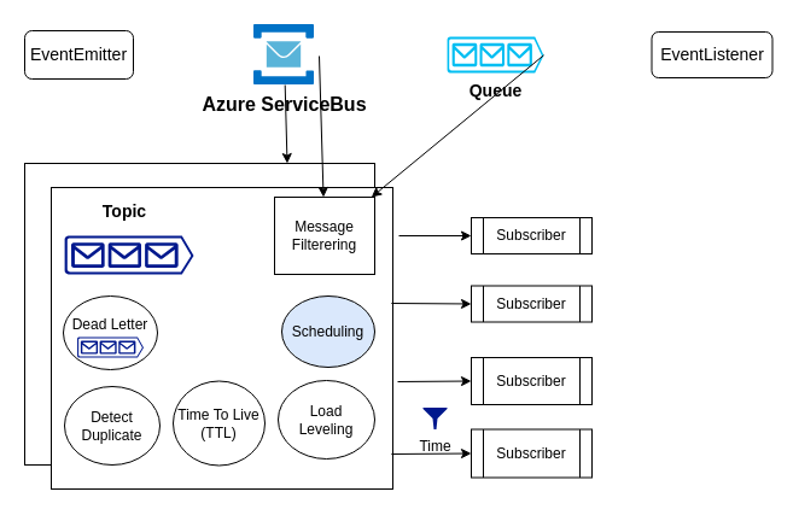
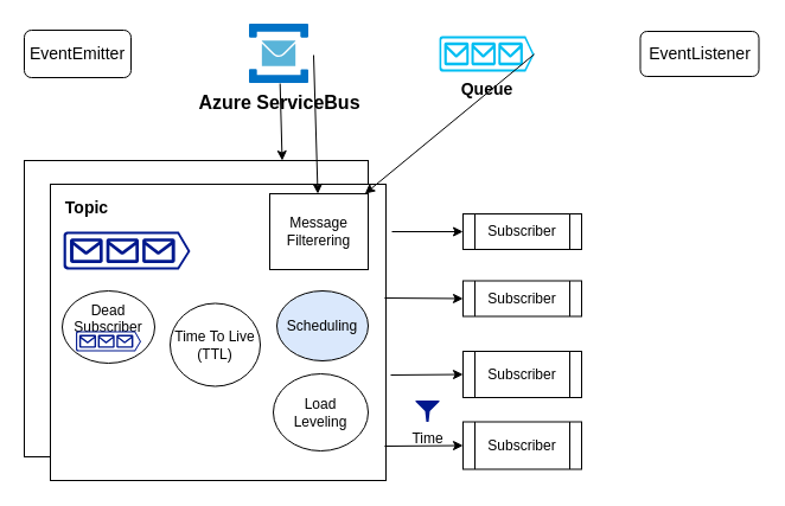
  <mxCell id="0" />
  <mxCell id="1" parent="0" />
  <mxCell id="2" value="" style="rounded=0;whiteSpace=wrap;html=1;" vertex="1" parent="1"><mxGeometry x="20" y="135" width="290" height="250" as="geometry" /></mxCell>
  <mxCell id="3" value="&lt;font style=&quot;font-size: 14px&quot;&gt;EventEmitter&lt;/font&gt;" style="rounded=1;whiteSpace=wrap;html=1;" vertex="1" parent="1"><mxGeometry x="20" y="25" width="90" height="40" as="geometry" /></mxCell>
  <mxCell id="4" value="&lt;font style=&quot;font-size: 16px&quot;&gt;&lt;b&gt;&lt;font style=&quot;font-size: 16px&quot;&gt;Azure ServiceBus&lt;/font&gt;&lt;/b&gt;&lt;/font&gt;" style="aspect=fixed;html=1;points=[];align=center;image;fontSize=12;image=img/lib/mscae/Service_Bus.svg;" vertex="1" parent="1"><mxGeometry x="210" y="20" width="50" height="50" as="geometry" /></mxCell>
  <mxCell id="5" value="" style="rounded=0;whiteSpace=wrap;html=1;" vertex="1" parent="1"><mxGeometry x="42" y="155" width="283" height="250" as="geometry" /></mxCell>
  <mxCell id="6" value="&lt;b&gt;&lt;font style=&quot;font-size: 14px&quot;&gt;Queue&lt;/font&gt;&lt;/b&gt;" style="verticalLabelPosition=bottom;html=1;verticalAlign=top;align=center;strokeColor=none;fillColor=#00BEF2;shape=mxgraph.azure.queue_generic;pointerEvents=1;" vertex="1" parent="1"><mxGeometry x="370" y="30" width="80" height="30" as="geometry" /></mxCell>
  <mxCell id="7" value="&lt;font style=&quot;font-size: 14px&quot;&gt;EventListener&lt;/font&gt;" style="rounded=1;whiteSpace=wrap;html=1;" vertex="1" parent="1"><mxGeometry x="539.5" y="26" width="100" height="38" as="geometry" /></mxCell>
  <mxCell id="8" value="Subscriber" style="shape=process;whiteSpace=wrap;html=1;backgroundOutline=1;" vertex="1" parent="1"><mxGeometry x="390" y="180" width="100" height="30" as="geometry" /></mxCell>
  <mxCell id="9" value="" style="aspect=fixed;pointerEvents=1;shadow=0;dashed=0;html=1;strokeColor=none;labelPosition=center;verticalLabelPosition=bottom;verticalAlign=top;align=center;fillColor=#00188D;shape=mxgraph.azure.queue_generic" vertex="1" parent="1"><mxGeometry x="53" y="195" width="107" height="32" as="geometry" /></mxCell>
  <mxCell id="10" value="Scheduling" style="ellipse;whiteSpace=wrap;html=1;fillColor=#dae8fc;" vertex="1" parent="1"><mxGeometry x="233" y="245" width="77" height="59" as="geometry" /></mxCell>
- <mxCell id="11" value="Detect Duplicate" style="ellipse;whiteSpace=wrap;html=1;" vertex="1" parent="1"><mxGeometry x="53" y="320" width="79" height="65" as="geometry" /></mxCell>
- <mxCell id="12" value="&lt;font style=&quot;font-size: 14px&quot;&gt;&lt;b&gt;&lt;font style=&quot;font-size: 14px&quot;&gt;Topic&lt;/font&gt;&lt;/b&gt;&lt;/font&gt;" style="text;html=1;strokeColor=none;fillColor=none;align=center;verticalAlign=middle;whiteSpace=wrap;rounded=0;" vertex="1" parent="1"><mxGeometry x="83" y="165" width="40" height="20" as="geometry" /></mxCell>
+ <mxCell id="12" value="&lt;font style=&quot;font-size: 14px&quot;&gt;&lt;b&gt;&lt;font style=&quot;font-size: 14px&quot;&gt;Topic&lt;/font&gt;&lt;/b&gt;&lt;/font&gt;" style="text;html=1;strokeColor=none;fillColor=none;align=center;verticalAlign=middle;whiteSpace=wrap;rounded=0;" vertex="1" parent="1"><mxGeometry x="53" y="165" width="40" height="20" as="geometry" /></mxCell>
  <mxCell id="13" value="&lt;div&gt;Message &lt;br&gt;&lt;/div&gt;&lt;div&gt;Filterering&lt;br&gt;&lt;/div&gt;" style="whiteSpace=wrap;html=1;rounded=0;" vertex="1" parent="1"><mxGeometry x="227" y="163" width="83" height="64" as="geometry" /></mxCell>
- <mxCell id="14" value="&lt;div&gt;&lt;br&gt;&lt;/div&gt;&lt;div&gt;Dead Letter&lt;br&gt;&lt;/div&gt;&lt;div&gt;&lt;br&gt;&lt;/div&gt;&lt;div&gt;&lt;br&gt;&lt;/div&gt;" style="ellipse;whiteSpace=wrap;html=1;" vertex="1" parent="1"><mxGeometry x="52" y="245" width="78" height="61" as="geometry" /></mxCell>
+ <mxCell id="14" value="&lt;div&gt;&lt;br&gt;&lt;/div&gt;&lt;div&gt;Dead Subscriber&lt;br&gt;&lt;/div&gt;&lt;div&gt;&lt;br&gt;&lt;/div&gt;&lt;div&gt;&lt;br&gt;&lt;/div&gt;" style="ellipse;whiteSpace=wrap;html=1;" vertex="1" parent="1"><mxGeometry x="52" y="245" width="78" height="61" as="geometry" /></mxCell>
  <mxCell id="15" value="" style="aspect=fixed;pointerEvents=1;shadow=0;dashed=0;html=1;strokeColor=none;labelPosition=center;verticalLabelPosition=bottom;verticalAlign=top;align=center;fillColor=#00188D;shape=mxgraph.azure.queue_generic" vertex="1" parent="1"><mxGeometry x="63.5" y="279" width="55" height="17" as="geometry" /></mxCell>
  <mxCell id="16" value="Subscriber" style="shape=process;whiteSpace=wrap;html=1;backgroundOutline=1;" vertex="1" parent="1"><mxGeometry x="390" y="236.5" width="100" height="30" as="geometry" /></mxCell>
  <mxCell id="17" value="Subscriber" style="shape=process;whiteSpace=wrap;html=1;backgroundOutline=1;" vertex="1" parent="1"><mxGeometry x="390" y="355.5" width="100" height="40" as="geometry" /></mxCell>
  <mxCell id="18" value="&lt;div&gt;Time&lt;/div&gt;" style="aspect=fixed;pointerEvents=1;shadow=0;dashed=0;html=1;strokeColor=none;labelPosition=center;verticalLabelPosition=bottom;verticalAlign=top;align=center;fillColor=#00188D;shape=mxgraph.mscae.enterprise.filter" vertex="1" parent="1"><mxGeometry x="350" y="337.5" width="20" height="18" as="geometry" /></mxCell>
  <mxCell id="19" value="" style="endArrow=classic;html=1;exitX=1;exitY=0.51;exitDx=0;exitDy=0;exitPerimeter=0;" edge="1" parent="1" source="6" target="13"><mxGeometry width="50" height="50" relative="1" as="geometry"><mxPoint x="80" y="670" as="sourcePoint" /><mxPoint x="130" y="620" as="targetPoint" /></mxGeometry></mxCell>
  <mxCell id="20" value="" style="endArrow=classic;html=1;exitX=1.08;exitY=0.52;exitDx=0;exitDy=0;exitPerimeter=0;" edge="1" parent="1" source="4" target="13"><mxGeometry width="50" height="50" relative="1" as="geometry"><mxPoint x="20" y="575" as="sourcePoint" /><mxPoint x="430" y="165" as="targetPoint" /></mxGeometry></mxCell>
  <mxCell id="21" value="" style="endArrow=classic;html=1;entryX=0.75;entryY=0;entryDx=0;entryDy=0;" edge="1" parent="1" source="4" target="2"><mxGeometry width="50" height="50" relative="1" as="geometry"><mxPoint x="20" y="635" as="sourcePoint" /><mxPoint x="70" y="585" as="targetPoint" /></mxGeometry></mxCell>
  <mxCell id="22" value="Subscriber" style="shape=process;whiteSpace=wrap;html=1;backgroundOutline=1;" vertex="1" parent="1"><mxGeometry x="390" y="296" width="100" height="39" as="geometry" /></mxCell>
  <mxCell id="23" value="" style="endArrow=classic;html=1;entryX=0;entryY=0.5;entryDx=0;entryDy=0;exitX=0.996;exitY=0.884;exitDx=0;exitDy=0;exitPerimeter=0;" edge="1" parent="1" source="5" target="17"><mxGeometry width="50" height="50" relative="1" as="geometry"><mxPoint x="40" y="655" as="sourcePoint" /><mxPoint x="90" y="605" as="targetPoint" /></mxGeometry></mxCell>
  <mxCell id="24" value="" style="endArrow=classic;html=1;entryX=0;entryY=0.5;entryDx=0;entryDy=0;" edge="1" parent="1" target="22"><mxGeometry width="50" height="50" relative="1" as="geometry"><mxPoint x="329" y="316" as="sourcePoint" /><mxPoint x="620" y="445" as="targetPoint" /></mxGeometry></mxCell>
  <mxCell id="25" value="" style="endArrow=classic;html=1;entryX=0;entryY=0.5;entryDx=0;entryDy=0;exitX=0.996;exitY=0.384;exitDx=0;exitDy=0;exitPerimeter=0;" edge="1" parent="1" source="5" target="16"><mxGeometry width="50" height="50" relative="1" as="geometry"><mxPoint x="40" y="655" as="sourcePoint" /><mxPoint x="90" y="605" as="targetPoint" /></mxGeometry></mxCell>
  <mxCell id="26" value="" style="endArrow=classic;html=1;entryX=0;entryY=0.5;entryDx=0;entryDy=0;" edge="1" parent="1" target="8"><mxGeometry width="50" height="50" relative="1" as="geometry"><mxPoint x="330" y="195" as="sourcePoint" /><mxPoint x="90" y="605" as="targetPoint" /></mxGeometry></mxCell>
  <mxCell id="27" value="&lt;div&gt;Load &lt;br&gt;&lt;/div&gt;&lt;div&gt;Leveling&lt;/div&gt;" style="ellipse;whiteSpace=wrap;html=1;" vertex="1" parent="1"><mxGeometry x="230" y="315" width="80" height="65" as="geometry" /></mxCell>
- <mxCell id="28" value="&lt;div&gt;Time To Live&lt;/div&gt;&lt;div&gt;(TTL)&lt;br&gt;&lt;/div&gt;" style="ellipse;whiteSpace=wrap;html=1;" vertex="1" parent="1"><mxGeometry x="143" y="315.5" width="76" height="70" as="geometry" /></mxCell>
+ <mxCell id="28" value="&lt;div&gt;Time To Live&lt;/div&gt;&lt;div&gt;(TTL)&lt;br&gt;&lt;/div&gt;" style="ellipse;whiteSpace=wrap;html=1;" vertex="1" parent="1"><mxGeometry x="143" y="255.5" width="76" height="70" as="geometry" /></mxCell>
